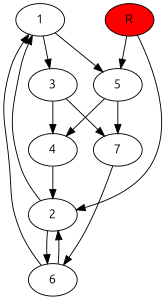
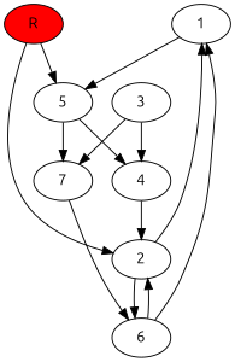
  digraph {
    fontname=Ubuntu
    node [fontname=Ubuntu]
    edge [fontname=Ubuntu]
    1
    3
    5
    4
    7
    2
    6
    R [fillcolor="#ff0000" style=filled]
-   1 -> 3
    1 -> 5
    3 -> 4
    3 -> 7
    5 -> 4
    5 -> 7
    4 -> 2
    7 -> 6
    2 -> 1
    2 -> 6
    6 -> 1
    6 -> 2
    R -> 5
    R -> 2
  }
